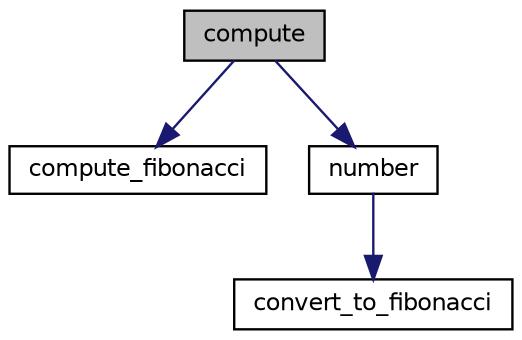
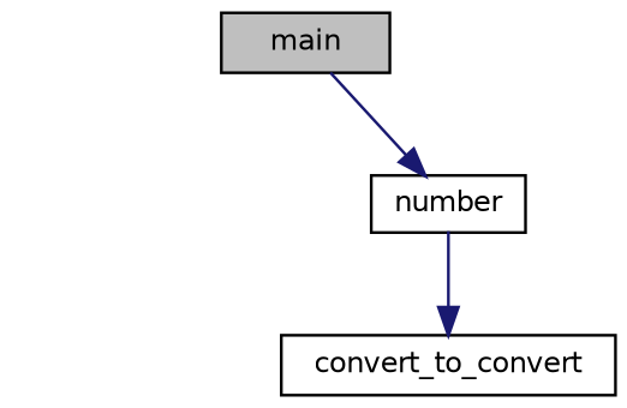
  digraph {
    rankdir=TB
    node [color=black fillcolor=white fontname=Helvetica fontsize=10 shape=record style=filled]
    edge [color=midnightblue fontname=Helvetica fontsize=10 labelfontname=Helvetica labelfontsize=10 style=solid]
-   n1 [fillcolor=grey75 fontcolor=black height=0.2 label=compute width=0.4]
-   n2 [height=0.2 label=compute_fibonacci width=0.4]
+   n1 [fillcolor=grey75 fontcolor=black height=0.2 label=main width=0.4]
    n3 [height=0.2 label=number width=0.4]
-   n4 [height=0.2 label=convert_to_fibonacci width=0.4]
-   n1 -> n2
+   n4 [height=0.2 label=convert_to_convert width=0.4]
    n1 -> n3
    n3 -> n4
  }
